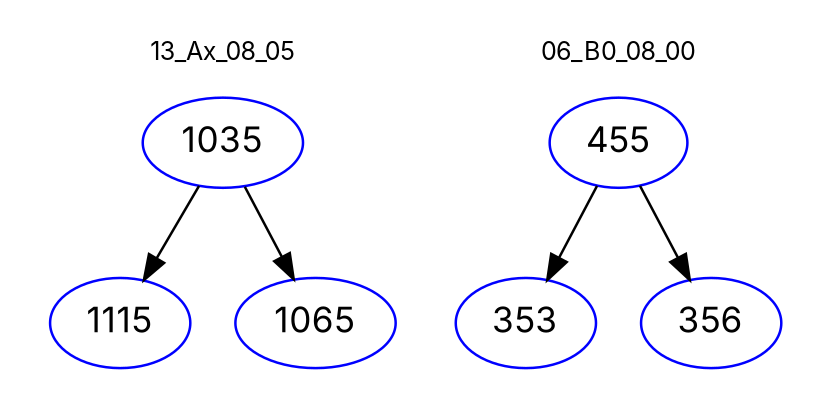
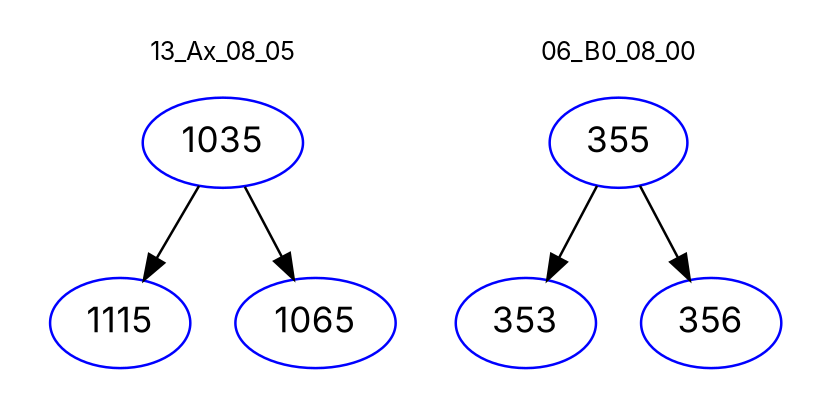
  digraph {
    fontname=Inter
    node [color=blue fontname=Inter]
    edge [color=black fontname=Inter]
    n1 [label=1035]
    n2 [label=1115]
    n3 [label=1065]
-   n4 [label=455]
+   n4 [label=355]
    n5 [label=353]
    n6 [label=356]
    subgraph cluster_1 {
      color=white
      fontsize=10
      label="13_Ax_08_05"
      n1
      n2
      n3
    }
    subgraph cluster_2 {
      color=white
      fontsize=10
      label="06_B0_08_00"
      n4
      n5
      n6
    }
    n1 -> n2
    n1 -> n3
    n4 -> n5
    n4 -> n6
  }
